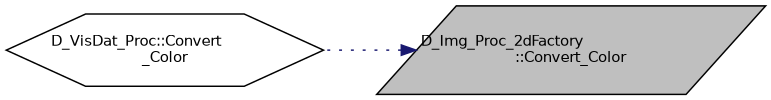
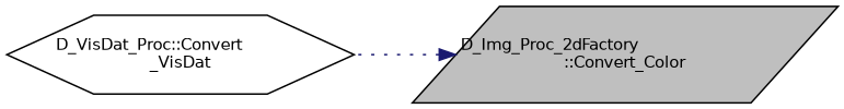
  digraph {
    rankdir=RL
    node [color=black fontname=Helvetica fontsize=10 style=filled]
    n1 [fillcolor=grey75 fontcolor=black height=0.2 label="D_Img_Proc_2dFactory\l::Convert_Color" shape=parallelogram width=0.4]
-   n2 [fillcolor=white height=0.2 label="D_VisDat_Proc::Convert\l_Color" shape=hexagon width=0.4]
+   n2 [fillcolor=white height=0.2 label="D_VisDat_Proc::Convert\l_VisDat" shape=hexagon width=0.4]
    n1 -> n2 [color=midnightblue dir=back fontname=Helvetica fontsize=10 labelfontname=Helvetica labelfontsize=10 style=dotted]
  }
